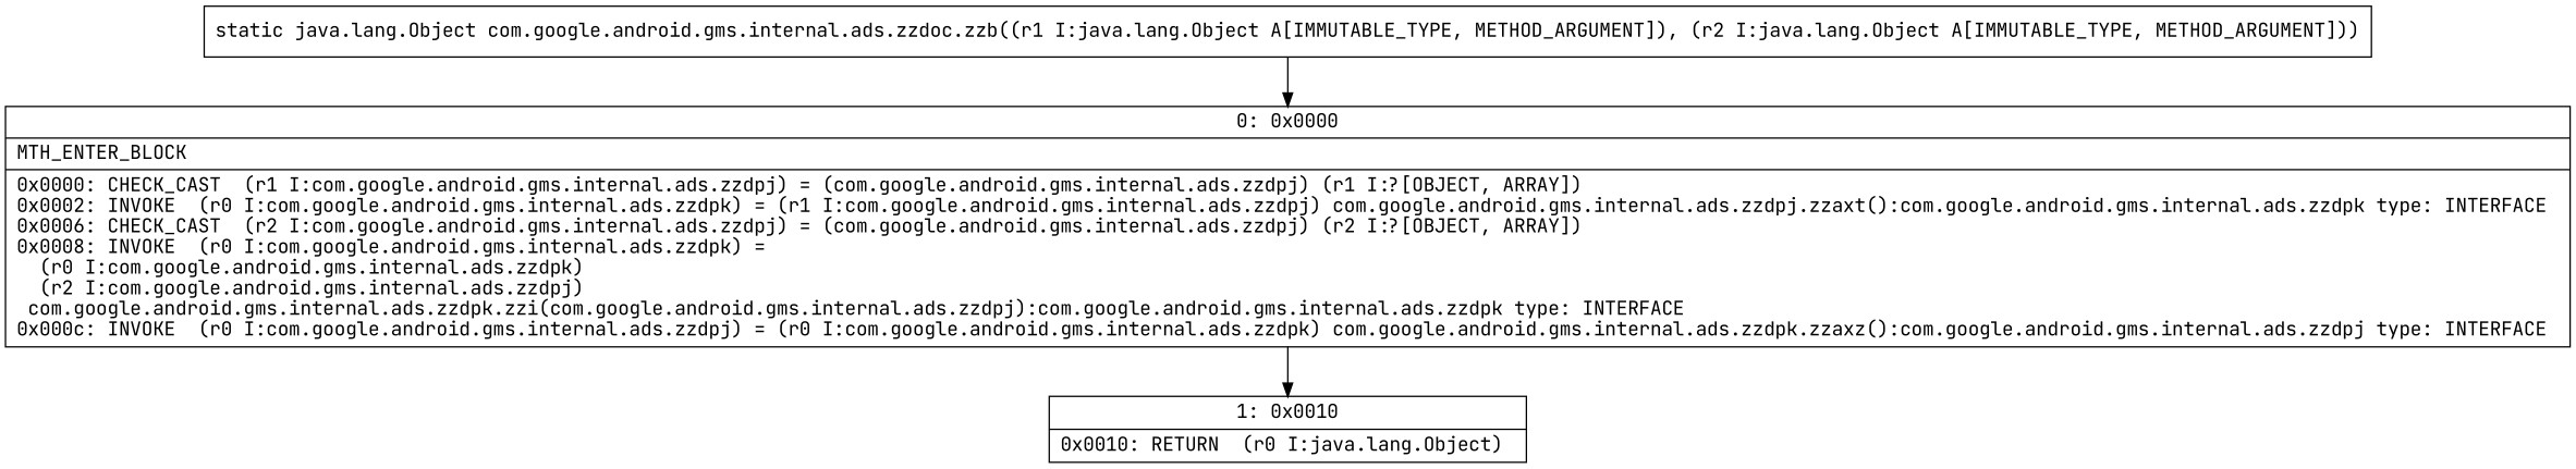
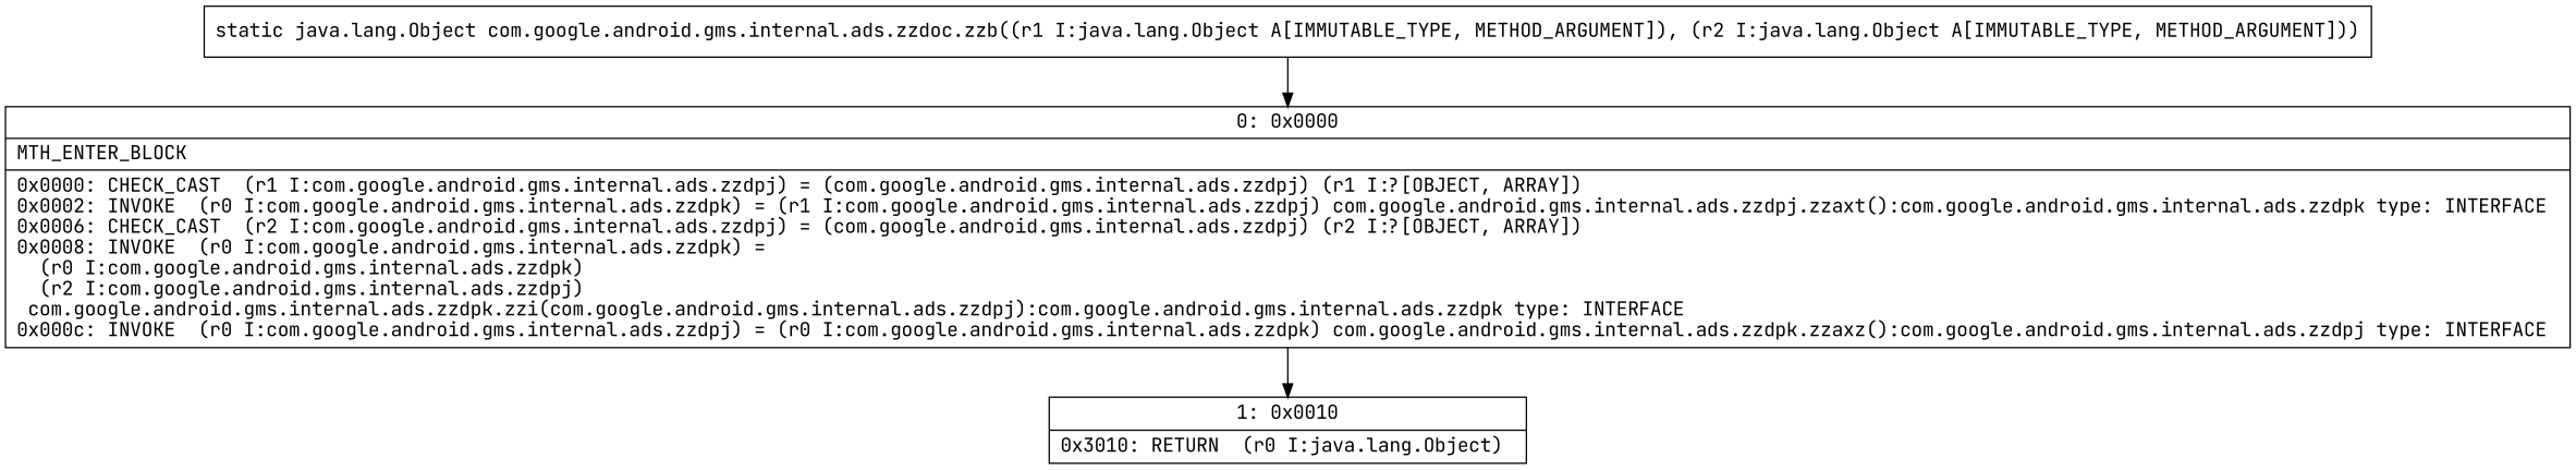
  digraph {
    fontname="JetBrains Mono"
    node [shape=record fontname="JetBrains Mono"]
    edge [fontname="JetBrains Mono"]
    n1 [label="{0\:\ 0x0000|MTH_ENTER_BLOCK\l|0x0000: CHECK_CAST  (r1 I:com.google.android.gms.internal.ads.zzdpj) = (com.google.android.gms.internal.ads.zzdpj) (r1 I:?[OBJECT, ARRAY]) \l0x0002: INVOKE  (r0 I:com.google.android.gms.internal.ads.zzdpk) = (r1 I:com.google.android.gms.internal.ads.zzdpj) com.google.android.gms.internal.ads.zzdpj.zzaxt():com.google.android.gms.internal.ads.zzdpk type: INTERFACE \l0x0006: CHECK_CAST  (r2 I:com.google.android.gms.internal.ads.zzdpj) = (com.google.android.gms.internal.ads.zzdpj) (r2 I:?[OBJECT, ARRAY]) \l0x0008: INVOKE  (r0 I:com.google.android.gms.internal.ads.zzdpk) = \l  (r0 I:com.google.android.gms.internal.ads.zzdpk)\l  (r2 I:com.google.android.gms.internal.ads.zzdpj)\l com.google.android.gms.internal.ads.zzdpk.zzi(com.google.android.gms.internal.ads.zzdpj):com.google.android.gms.internal.ads.zzdpk type: INTERFACE \l0x000c: INVOKE  (r0 I:com.google.android.gms.internal.ads.zzdpj) = (r0 I:com.google.android.gms.internal.ads.zzdpk) com.google.android.gms.internal.ads.zzdpk.zzaxz():com.google.android.gms.internal.ads.zzdpj type: INTERFACE \l}"]
-   n2 [label="{1\:\ 0x0010|0x0010: RETURN  (r0 I:java.lang.Object) \l}"]
+   n2 [label="{1\:\ 0x0010|0x3010: RETURN  (r0 I:java.lang.Object) \l}"]
    n3 [label="{static java.lang.Object com.google.android.gms.internal.ads.zzdoc.zzb((r1 I:java.lang.Object A[IMMUTABLE_TYPE, METHOD_ARGUMENT]), (r2 I:java.lang.Object A[IMMUTABLE_TYPE, METHOD_ARGUMENT])) }"]
    n1 -> n2
    n3 -> n1
  }
